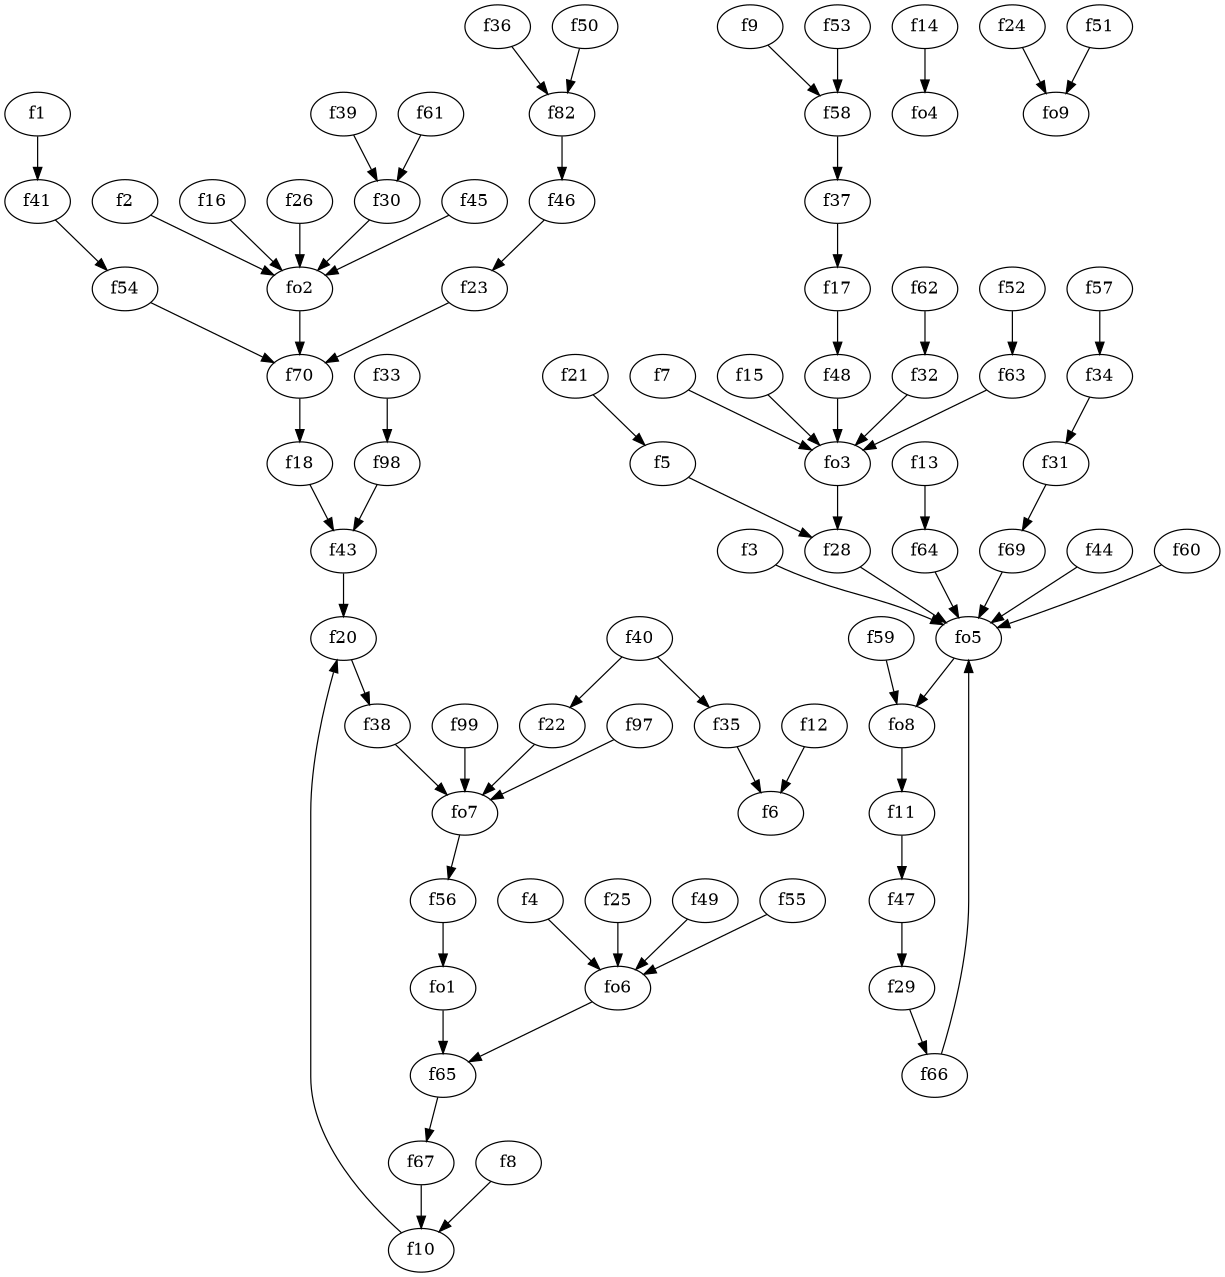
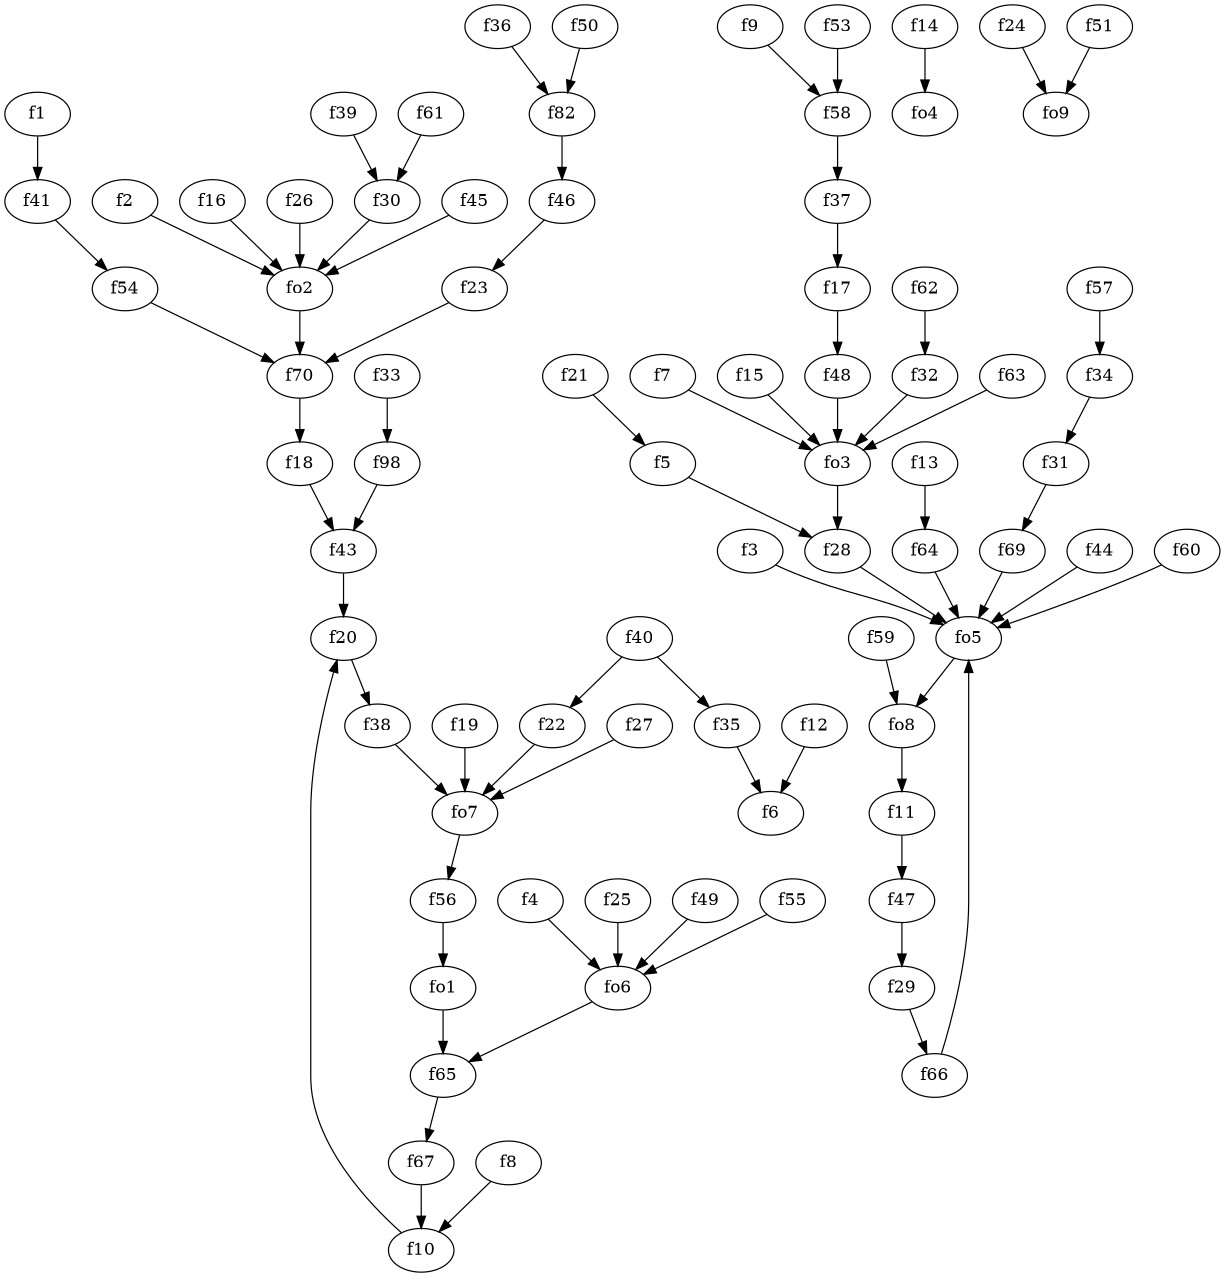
  strict digraph {
    edge [weight=2]
    f1
    f41
    f54
    f2
    fo2
    f70
    f3
    fo5
    fo8
    f4
    fo6
    f65
    f5
    f28
    f7
    fo3
    f8
    f10
    f20
    f9
    f58
    f37
    f38
    f11
    f47
    f29
    f12
    f6
    f13
    f64
    f14
    fo4
    f15
    f16
    f17
    f48
    f18
    f43
-   f19 [label=f99]
+   f19
    fo7
    f56
    f21
    f22
    f23
    f24
    fo9
    f25
    f26
-   f27 [label=f97]
+   f27
    f66
    f30
    f31
    f69
    f32
    n55 [label=f98]
    f33
    f34
    f35
    n59 [label=f82]
    f36
    f46
    f39
    f40
    f44
    f45
    f49
    f50
    f51
-   f52
    f63
    f53
    f55
    fo1
    f57
    f59
    f60
    f61
    f62
    f67
    f1 -> f41
    f41 -> f54
    f54 -> f70
    f2 -> fo2
    fo2 -> f70
    f70 -> f18
    f3 -> fo5
    fo5 -> fo8
    fo8 -> f11
    f4 -> fo6
    fo6 -> f65
    f65 -> f67
    f5 -> f28
    f28 -> fo5
    f7 -> fo3
    fo3 -> f28
    f8 -> f10
    f10 -> f20
    f20 -> f38
    f9 -> f58
    f58 -> f37
    f37 -> f17
    f38 -> fo7
    f11 -> f47
    f47 -> f29
    f29 -> f66
    f12 -> f6
    f13 -> f64
    f64 -> fo5
    f14 -> fo4
    f15 -> fo3
    f16 -> fo2
    f17 -> f48
    f48 -> fo3
    f18 -> f43
    f43 -> f20
    f19 -> fo7
    fo7 -> f56
    f56 -> fo1
    f21 -> f5
    f22 -> fo7
    f23 -> f70
    f24 -> fo9
    f25 -> fo6
    f26 -> fo2
    f27 -> fo7
    f66 -> fo5
    f30 -> fo2
    f31 -> f69
    f69 -> fo5
    f32 -> fo3
    n55 -> f43
    f33 -> n55
    f34 -> f31
    f35 -> f6
    n59 -> f46
    f36 -> n59
    f46 -> f23
    f39 -> f30
    f40 -> f22
    f40 -> f35
    f44 -> fo5
    f45 -> fo2
    f49 -> fo6
    f50 -> n59
    f51 -> fo9
-   f52 -> f63
    f63 -> fo3
    f53 -> f58
    f55 -> fo6
    fo1 -> f65
    f57 -> f34
    f59 -> fo8
    f60 -> fo5
    f61 -> f30
    f62 -> f32
    f67 -> f10
  }
